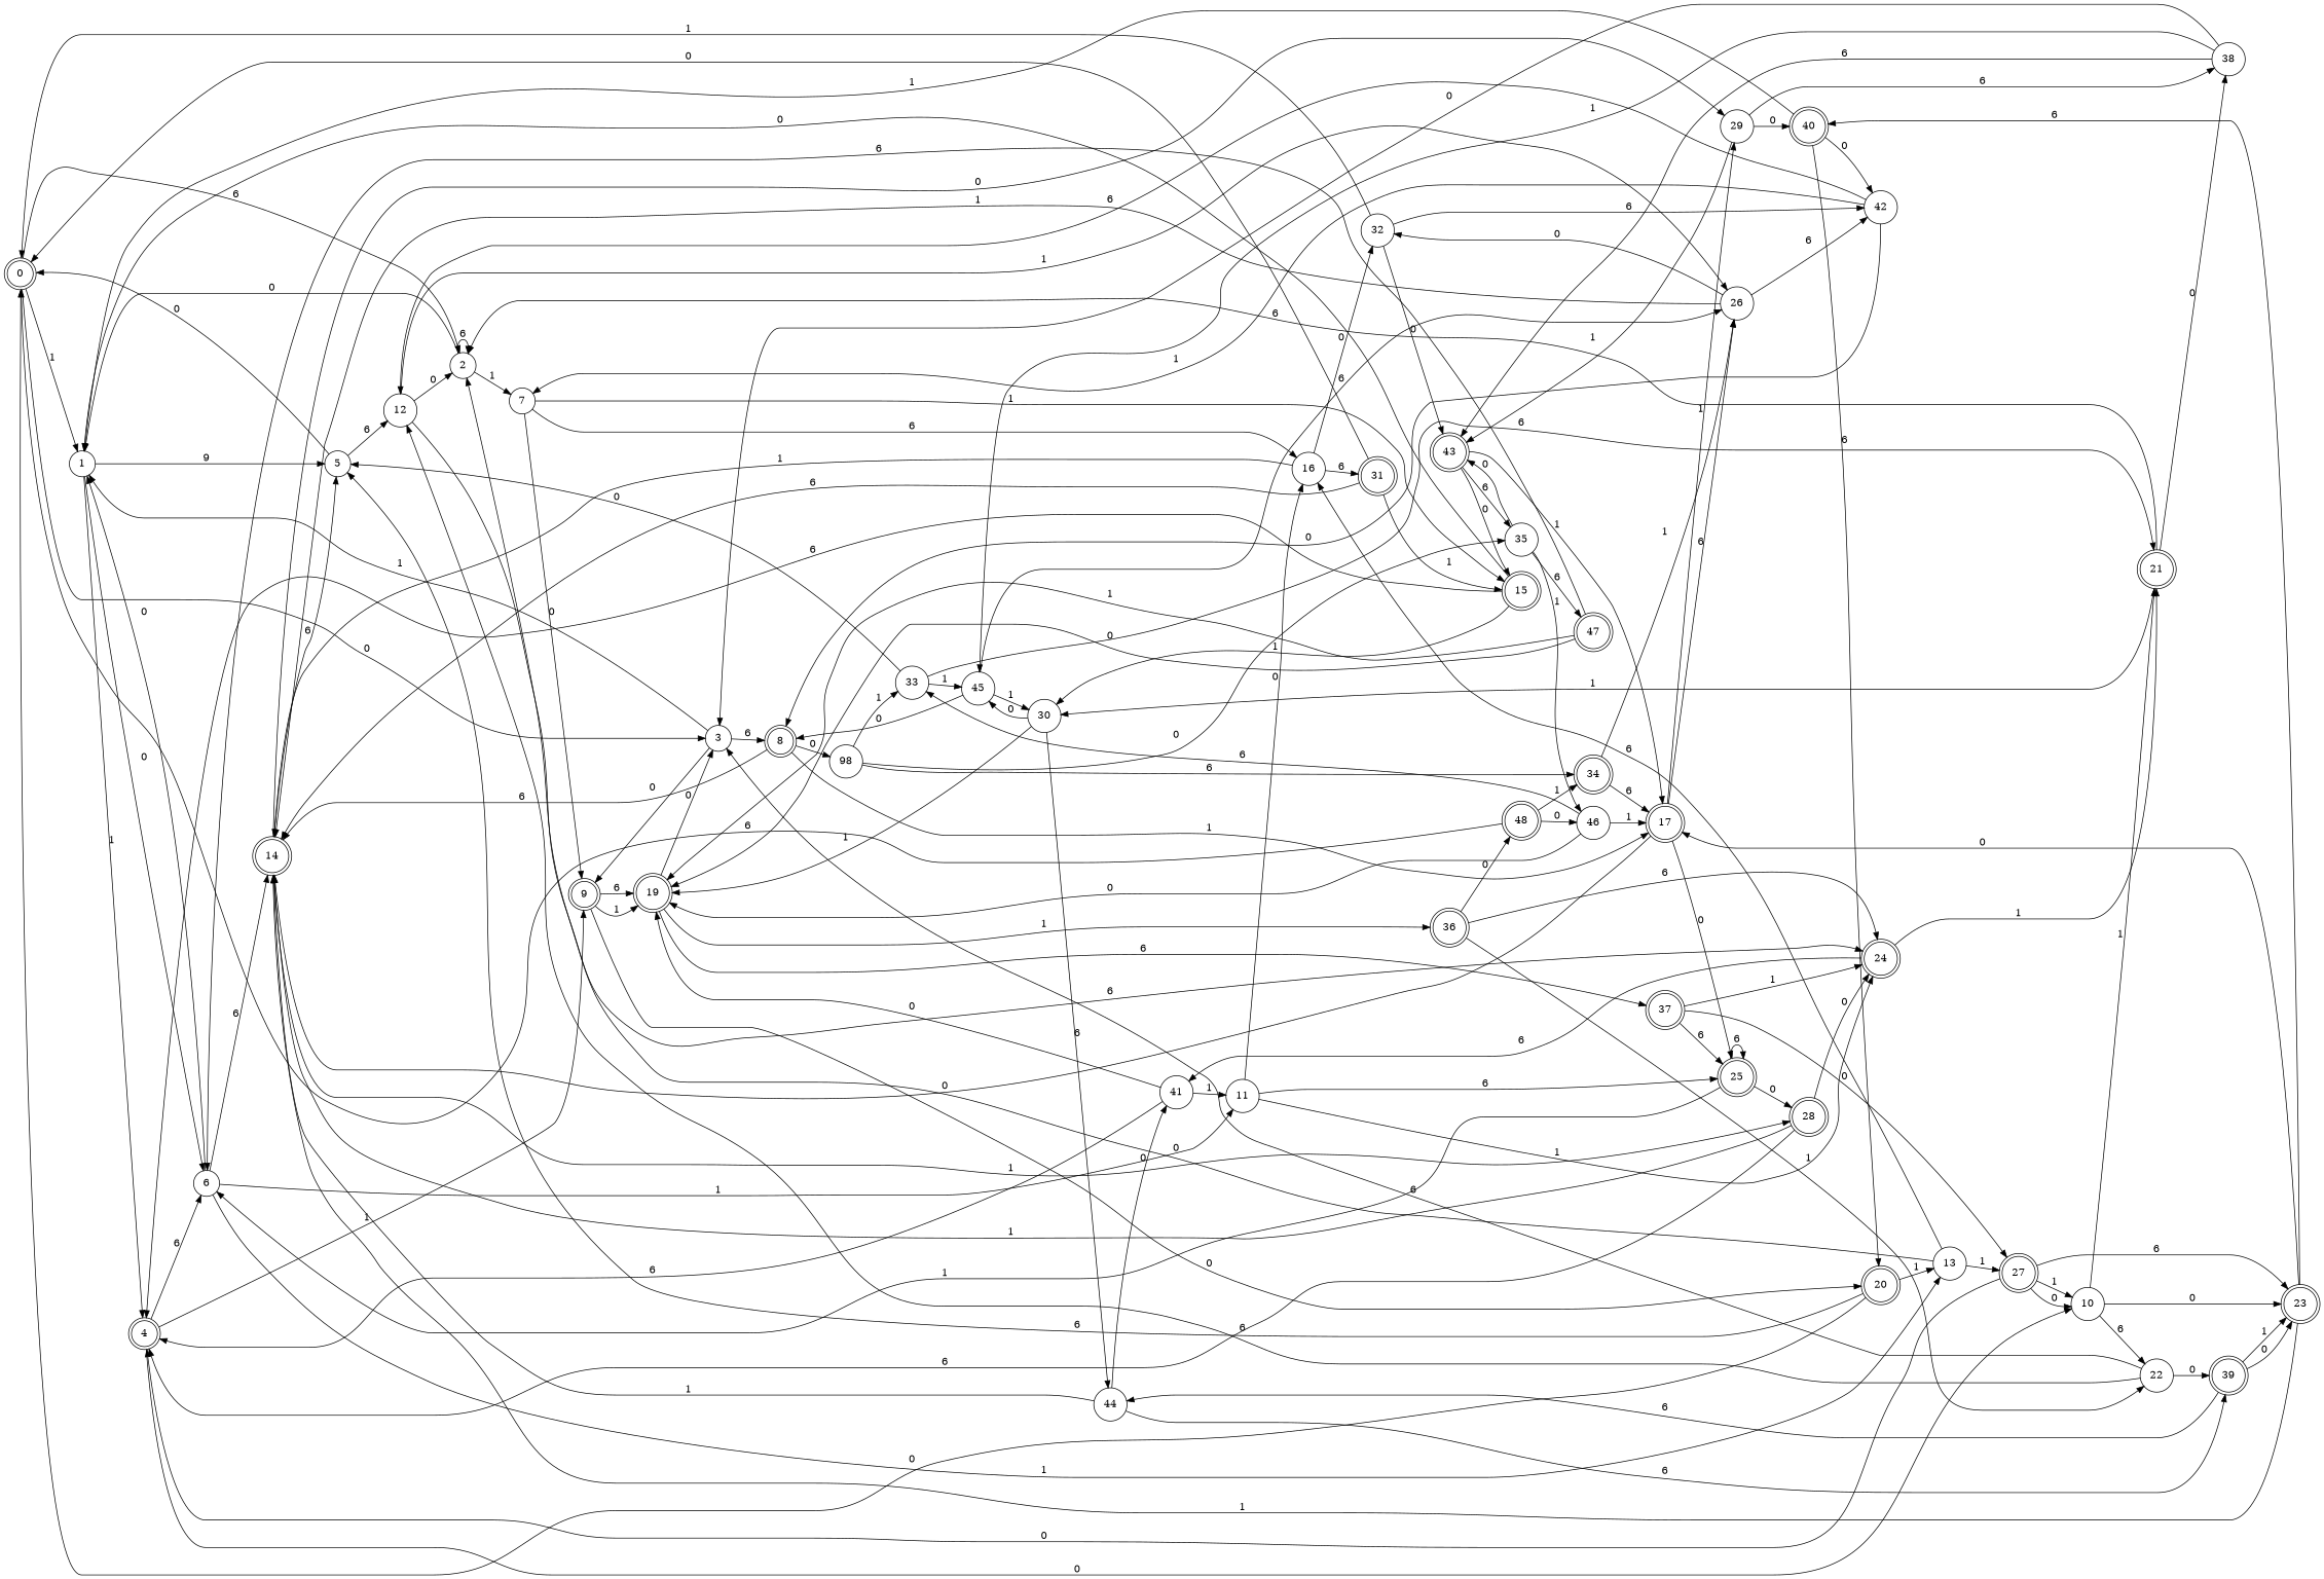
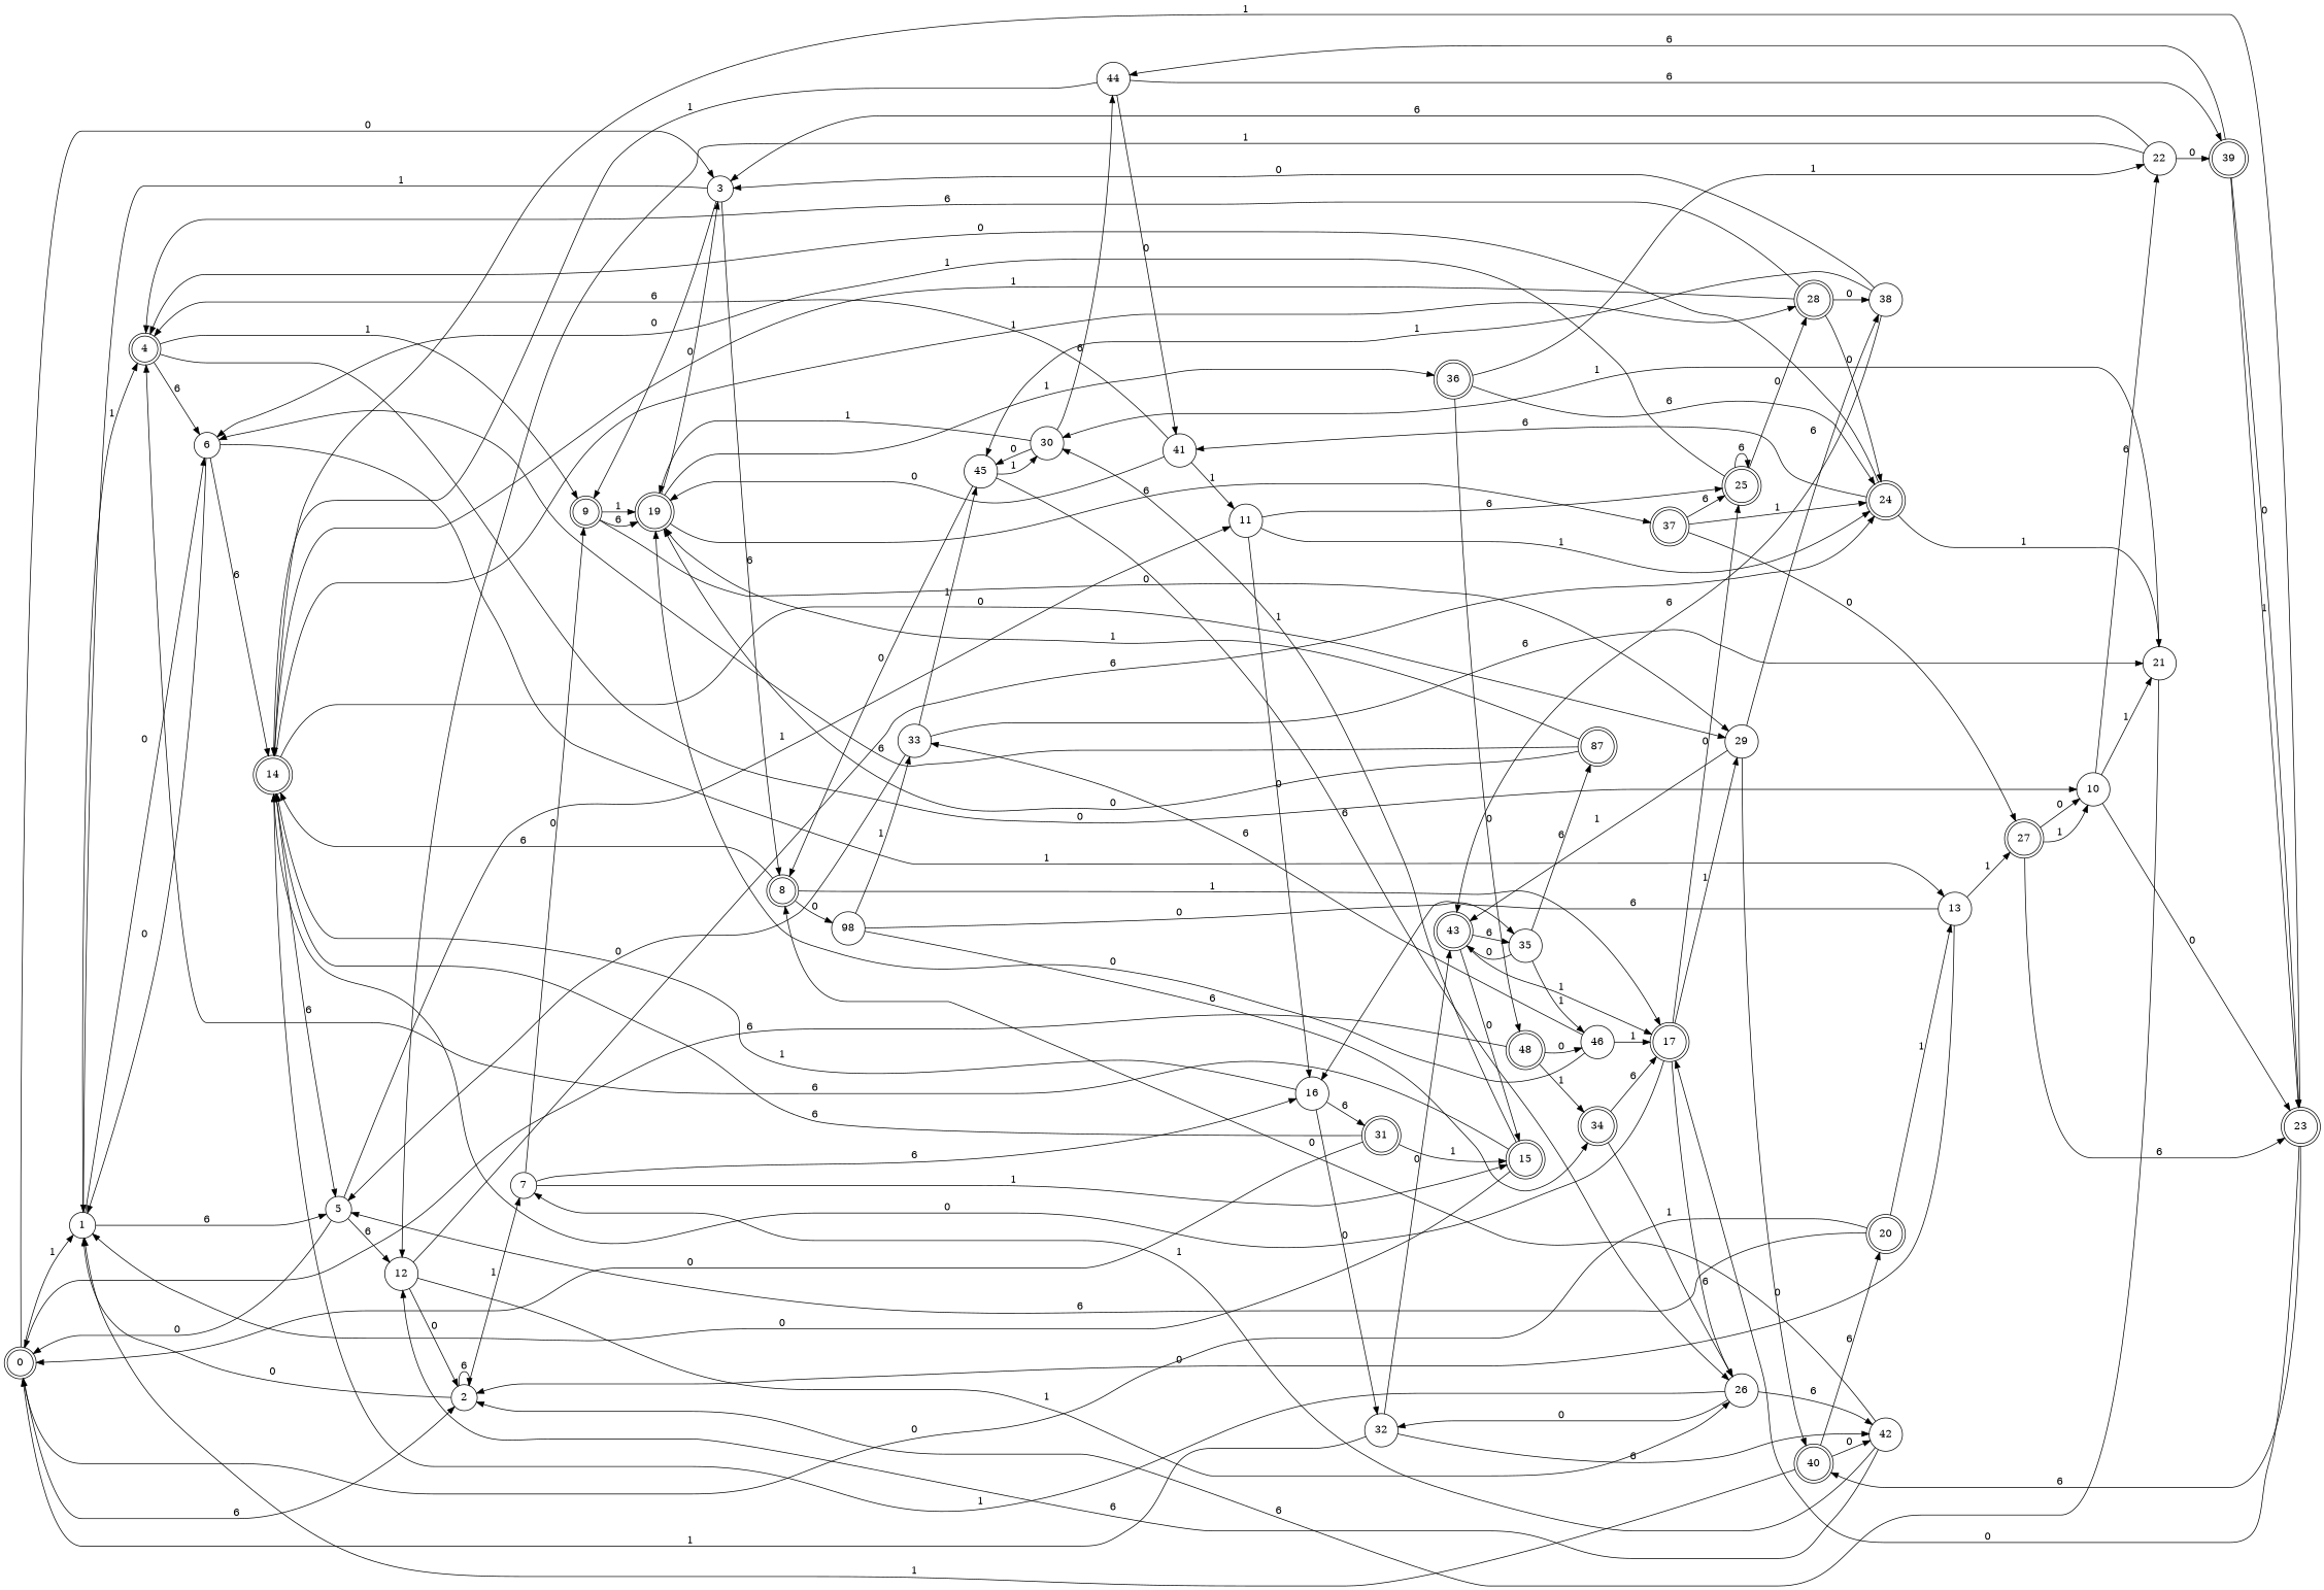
  digraph {
    rankdir=LR
    node [shape=circle]
    n1 [label=0 shape=doublecircle]
    n2 [label=1]
    n3 [label=2]
    n4 [label=3]
    n5 [label=4 shape=doublecircle]
    n6 [label=5]
    n7 [label=6]
    n8 [label=7]
    n9 [label=8 shape=doublecircle]
    n10 [label=9 shape=doublecircle]
    n11 [label=10]
    n12 [label=11]
    n13 [label=12]
    n14 [label=13]
    n15 [label=14 shape=doublecircle]
    n16 [label=15 shape=doublecircle]
    n17 [label=16]
    n18 [label=17 shape=doublecircle]
    n19 [label=98]
    n20 [label=19 shape=doublecircle]
    n21 [label=20 shape=doublecircle]
-   n22 [label=21 shape=doublecircle]
+   n22 [label=21]
    n23 [label=22]
    n24 [label=23 shape=doublecircle]
    n25 [label=24 shape=doublecircle]
    n26 [label=25 shape=doublecircle]
    n27 [label=26]
    n28 [label=27 shape=doublecircle]
    n29 [label=28 shape=doublecircle]
    n30 [label=29]
    n31 [label=30]
    n32 [label=31 shape=doublecircle]
    n33 [label=32]
    n34 [label=33]
    n35 [label=34 shape=doublecircle]
    n36 [label=35]
    n37 [label=36 shape=doublecircle]
    n38 [label=37 shape=doublecircle]
    n39 [label=38]
    n40 [label=39 shape=doublecircle]
    n41 [label=40 shape=doublecircle]
    n42 [label=41]
    n43 [label=42]
    n44 [label=43 shape=doublecircle]
    n45 [label=44]
    n46 [label=45]
    n47 [label=46]
-   n48 [label=47 shape=doublecircle]
+   n48 [label=87 shape=doublecircle]
    n49 [label=48 shape=doublecircle]
    n1 -> n2 [label=1]
    n1 -> n3 [label=6]
    n1 -> n4 [label=0]
    n2 -> n5 [label=1]
-   n2 -> n6 [label=9]
+   n2 -> n6 [label=6]
    n2 -> n7 [label=0]
    n3 -> n2 [label=0]
    n3 -> n3 [label=6]
    n3 -> n8 [label=1]
    n4 -> n2 [label=1]
    n4 -> n9 [label=6]
    n4 -> n10 [label=0]
    n5 -> n7 [label=6]
    n5 -> n10 [label=1]
    n5 -> n11 [label=0]
    n6 -> n1 [label=0]
-   n7 -> n12 [label=1]
+   n6 -> n12 [label=1]
    n6 -> n13 [label=6]
    n7 -> n2 [label=0]
    n7 -> n14 [label=1]
    n7 -> n15 [label=6]
    n8 -> n10 [label=0]
    n8 -> n16 [label=1]
    n8 -> n17 [label=6]
    n9 -> n15 [label=6]
    n9 -> n18 [label=1]
    n9 -> n19 [label=0]
    n10 -> n20 [label=1]
    n10 -> n20 [label=6]
-   n10 -> n21 [label=0]
+   n10 -> n30 [label=0]
    n11 -> n22 [label=1]
    n11 -> n23 [label=6]
    n11 -> n24 [label=0]
    n12 -> n17 [label=0]
    n12 -> n25 [label=1]
    n12 -> n26 [label=6]
    n13 -> n3 [label=0]
    n13 -> n25 [label=6]
    n13 -> n27 [label=1]
    n14 -> n3 [label=0]
    n14 -> n17 [label=6]
    n14 -> n28 [label=1]
    n15 -> n6 [label=6]
    n15 -> n29 [label=1]
    n15 -> n30 [label=0]
    n16 -> n2 [label=0]
    n16 -> n5 [label=6]
    n16 -> n31 [label=1]
    n17 -> n15 [label=1]
    n17 -> n32 [label=6]
    n17 -> n33 [label=0]
    n18 -> n15 [label=0]
    n18 -> n26 [label=0]
    n18 -> n27 [label=6]
    n18 -> n30 [label=1]
    n19 -> n34 [label=1]
    n19 -> n35 [label=6]
    n19 -> n36 [label=0]
    n20 -> n4 [label=0]
    n20 -> n37 [label=1]
    n20 -> n38 [label=6]
    n21 -> n1 [label=0]
    n21 -> n6 [label=6]
    n21 -> n14 [label=1]
    n22 -> n3 [label=6]
    n22 -> n31 [label=1]
-   n22 -> n39 [label=0]
+   n29 -> n39 [label=0]
    n23 -> n4 [label=6]
-   n23 -> n13 [label=6]
+   n23 -> n13 [label=1]
    n23 -> n40 [label=0]
    n24 -> n15 [label=1]
    n24 -> n18 [label=0]
    n24 -> n41 [label=6]
-   n28 -> n5 [label=0]
+   n25 -> n5 [label=0]
    n25 -> n22 [label=1]
    n25 -> n42 [label=6]
    n26 -> n7 [label=1]
    n26 -> n26 [label=6]
    n26 -> n29 [label=0]
    n27 -> n15 [label=1]
    n27 -> n33 [label=0]
    n27 -> n43 [label=6]
    n28 -> n11 [label=1]
    n28 -> n11 [label=0]
    n28 -> n24 [label=6]
    n29 -> n5 [label=6]
    n29 -> n15 [label=1]
    n29 -> n25 [label=0]
    n30 -> n39 [label=6]
    n30 -> n41 [label=0]
    n30 -> n44 [label=1]
    n31 -> n20 [label=1]
    n31 -> n45 [label=6]
    n31 -> n46 [label=0]
    n32 -> n1 [label=0]
    n32 -> n15 [label=6]
    n32 -> n16 [label=1]
    n33 -> n1 [label=1]
    n33 -> n43 [label=6]
    n33 -> n44 [label=0]
    n34 -> n6 [label=0]
    n34 -> n22 [label=6]
    n34 -> n46 [label=1]
    n35 -> n18 [label=6]
    n35 -> n27 [label=1]
    n36 -> n44 [label=0]
    n36 -> n47 [label=1]
    n36 -> n48 [label=6]
    n37 -> n23 [label=1]
    n37 -> n25 [label=6]
    n37 -> n49 [label=0]
    n38 -> n25 [label=1]
    n38 -> n26 [label=6]
    n38 -> n28 [label=0]
    n39 -> n4 [label=0]
    n39 -> n44 [label=6]
    n39 -> n46 [label=1]
    n40 -> n24 [label=1]
    n40 -> n24 [label=0]
    n40 -> n45 [label=6]
    n41 -> n2 [label=1]
    n41 -> n21 [label=6]
    n41 -> n43 [label=0]
    n42 -> n5 [label=6]
    n42 -> n12 [label=1]
    n42 -> n20 [label=0]
    n43 -> n8 [label=1]
    n43 -> n9 [label=0]
    n43 -> n13 [label=6]
    n44 -> n16 [label=0]
    n44 -> n18 [label=1]
    n44 -> n36 [label=6]
    n45 -> n15 [label=1]
    n45 -> n40 [label=6]
    n45 -> n42 [label=0]
    n46 -> n9 [label=0]
    n46 -> n27 [label=6]
    n46 -> n31 [label=1]
    n47 -> n18 [label=1]
    n47 -> n20 [label=0]
    n47 -> n34 [label=6]
    n48 -> n7 [label=6]
    n48 -> n20 [label=1]
    n48 -> n20 [label=0]
    n49 -> n1 [label=6]
    n49 -> n35 [label=1]
    n49 -> n47 [label=0]
  }
